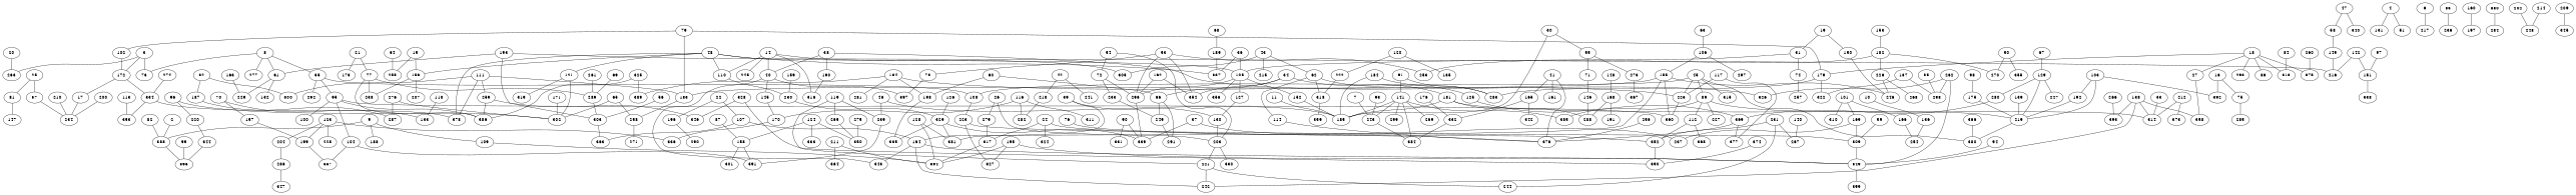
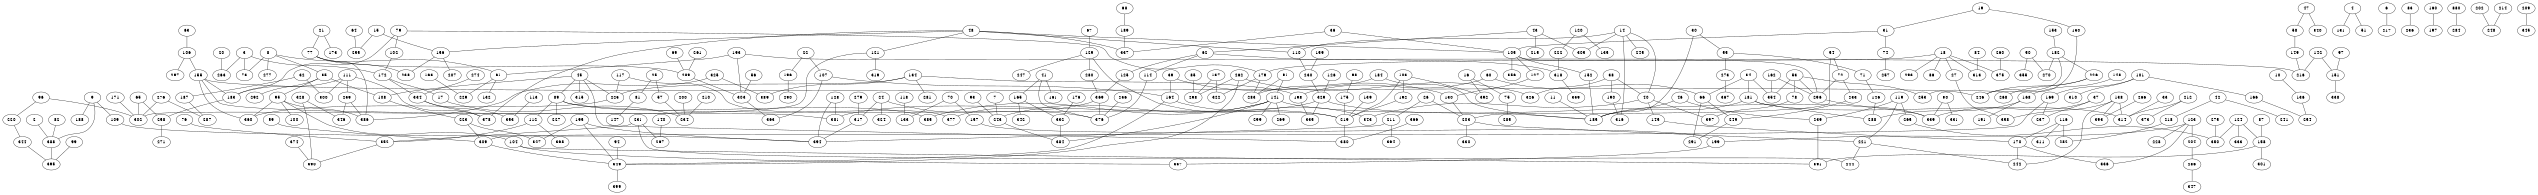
  graph {
    2
    388
    395
    3
    172
    263
    73
    334
    17
    378
    353
    4
    131
    51
    6
    217
    7
    243
    384
    8
    61
    277
    35
    132
    229
    108
    95
    292
    223
    386
    360
    104
    100
    9
    109
    188
    394
    10
    136
    254
    11
    185
    14
    245
    305
    316
    40
    110
    145
    343
    397
    230
    170
    329
    15
    255
    156
    238
    207
    16
    392
    75
    285
    234
    18
    179
    27
    293
    313
    86
    375
    283
    322
    358
    19
    31
    150
    74
    105
    246
    257
    296
    356
    152
    127
    20
    21
    77
    173
    289
    303
    22
    107
    196
    164
    363
    290
    349
    242
    24
    376
    324
    317
    25
    57
    81
    147
    26
    211
    203
    364
    221
    330
    244
    30
    55
    71
    273
    146
    367
    339
    130
    32
    187
    300
    287
    33
    314
    34
    181
    66
    354
    288
    291
    249
    309
    327
    391
    357
    36
    337
    37
    237
    38
    326
    190
    39
    399
    336
    41
    161
    165
    342
    332
    42
    218
    241
    282
    43
    62
    215
    318
    114
    125
    359
    369
    45
    225
    315
    89
    380
    219
    227
    385
    112
    352
    368
    46
    239
    47
    340
    58
    149
    216
    48
    121
    302
    319
    50
    355
    270
    53
    78
    253
    54
    72
    233
    56
    59
    60
    198
    335
    377
    63
    106
    155
    297
    183
    381
    64
    65
    258
    271
    67
    129
    280
    247
    68
    189
    69
    70
    133
    157
    199
    76
    390
    79
    102
    82
    83
    236
    84
    85
    298
    87
    158
    301
    90
    331
    91
    141
    299
    269
    93
    94
    96
    220
    344
    97
    151
    338
    98
    175
    99
    101
    310
    169
    166
    103
    192
    111
    259
    346
    113
    116
    311
    117
    118
    119
    265
    350
    120
    222
    135
    123
    228
    204
    286
    347
    124
    333
    126
    128
    134
    389
    281
    137
    138
    393
    139
    140
    267
    142
    148
    168
    191
    153
    182
    226
    268
    159
    160
    197
    162
    163
    171
    176
    n308 [label=880]
    284
    184
    193
    195
    200
    202
    248
    209
    345
    210
    212
    373
    214
    231
    256
    260
    261
    262
    266
    274
    275
    276
    279
    325
    328
    366
    374
    2 -- 388
    388 -- 395
    3 -- 172
    3 -- 263
    3 -- 73
    172 -- 334
    172 -- 17
    334 -- 378
    334 -- 353
    17 -- 234
    4 -- 131
    4 -- 51
    6 -- 217
    7 -- 243
    243 -- 384
    8 -- 73
    8 -- 61
    8 -- 277
    8 -- 35
    61 -- 132
    61 -- 229
    35 -- 108
    35 -- 95
    35 -- 292
    108 -- 223
    95 -- 386
    95 -- 360
    95 -- 104
    95 -- 100
    223 -- 309
    223 -- 327
    104 -- 391
    104 -- 357
    9 -- 388
    9 -- 109
    9 -- 188
    109 -- 394
    10 -- 136
    136 -- 254
    11 -- 185
    14 -- 245
    14 -- 305
    14 -- 316
    14 -- 40
    14 -- 110
    40 -- 145
    40 -- 343
    40 -- 397
    110 -- 230
    145 -- 170
    230 -- 329
    170 -- 336
    329 -- 339
    329 -- 335
    329 -- 381
    15 -- 255
    15 -- 156
    156 -- 238
    156 -- 207
    16 -- 392
    16 -- 75
    75 -- 285
    18 -- 179
    18 -- 27
    18 -- 293
    18 -- 313
    18 -- 86
    18 -- 375
    179 -- 283
    179 -- 322
    27 -- 358
    19 -- 31
    19 -- 150
    31 -- 74
    31 -- 105
    150 -- 246
    74 -- 257
    105 -- 296
    105 -- 356
    105 -- 152
    105 -- 127
    296 -- 339
    152 -- 185
    127 -- 130
    20 -- 263
    21 -- 77
    21 -- 173
    77 -- 386
    77 -- 238
    77 -- 289
    289 -- 303
    303 -- 363
    22 -- 107
    22 -- 196
    107 -- 164
    107 -- 363
    196 -- 290
    164 -- 343
    164 -- 349
-   164 -- 242
+   170 -- 242
    349 -- 399
    24 -- 376
    24 -- 324
    24 -- 317
    317 -- 394
    25 -- 57
    25 -- 81
    57 -- 234
    81 -- 147
-   26 -- 279
+   26 -- 211
    26 -- 203
    211 -- 394
    211 -- 364
    203 -- 221
    203 -- 330
    221 -- 242
    221 -- 244
    30 -- 185
    30 -- 55
    55 -- 71
    55 -- 273
    71 -- 146
    273 -- 367
    146 -- 288
    130 -- 203
    32 -- 187
    32 -- 300
    187 -- 287
    33 -- 314
    34 -- 181
    34 -- 66
    34 -- 354
    181 -- 185
    181 -- 314
    181 -- 288
    66 -- 291
    66 -- 249
    249 -- 291
    309 -- 349
    36 -- 105
    36 -- 337
    37 -- 339
    37 -- 237
    38 -- 40
    38 -- 326
    38 -- 190
    190 -- 316
    39 -- 164
    39 -- 130
    41 -- 376
    41 -- 161
    41 -- 165
    165 -- 342
    165 -- 332
    332 -- 384
    42 -- 218
    42 -- 241
    218 -- 282
    43 -- 305
    43 -- 62
    43 -- 215
    62 -- 318
    62 -- 114
    62 -- 125
    318 -- 359
    114 -- 376
    125 -- 369
    369 -- 376
    369 -- 377
    45 -- 108
    45 -- 225
    45 -- 315
    45 -- 89
    45 -- 380
    225 -- 360
    89 -- 219
    89 -- 227
    89 -- 385
    89 -- 112
    219 -- 380
    112 -- 352
    112 -- 368
    352 -- 390
    46 -- 185
    46 -- 239
    239 -- 391
    47 -- 340
    47 -- 58
    58 -- 149
    149 -- 216
    48 -- 378
    48 -- 110
    48 -- 156
    48 -- 105
    48 -- 337
    48 -- 121
    121 -- 302
    121 -- 319
    50 -- 355
    50 -- 270
    53 -- 296
    53 -- 354
    53 -- 78
    53 -- 253
    78 -- 397
    54 -- 203
    54 -- 72
    72 -- 296
    72 -- 233
    233 -- 249
    56 -- 303
    59 -- 309
    60 -- 66
    60 -- 198
    198 -- 335
    63 -- 106
    106 -- 155
    106 -- 297
    155 -- 360
    155 -- 246
    155 -- 183
    155 -- 381
    183 -- 258
    64 -- 255
    65 -- 302
    65 -- 258
    258 -- 271
    67 -- 129
    129 -- 219
    129 -- 280
    129 -- 247
    280 -- 369
    68 -- 189
    189 -- 337
    69 -- 289
    70 -- 133
    70 -- 157
    157 -- 199
    199 -- 357
    76 -- 352
    79 -- 179
    79 -- 183
    79 -- 102
    102 -- 172
    82 -- 388
    83 -- 236
    84 -- 313
    85 -- 298
    87 -- 158
    158 -- 391
    158 -- 301
    90 -- 339
    90 -- 331
    91 -- 283
    91 -- 141
    141 -- 243
    141 -- 384
    141 -- 185
    141 -- 385
    141 -- 299
    141 -- 269
    93 -- 243
    94 -- 349
    96 -- 302
    96 -- 220
    220 -- 344
    344 -- 395
    97 -- 151
    151 -- 338
    98 -- 175
    175 -- 219
    99 -- 395
    101 -- 310
    101 -- 169
    101 -- 166
    169 -- 309
    169 -- 237
    166 -- 254
    103 -- 392
    103 -- 219
    103 -- 192
    192 -- 219
    111 -- 378
    111 -- 300
    111 -- 183
    111 -- 259
    259 -- 386
    259 -- 346
    113 -- 353
    116 -- 170
    116 -- 282
    116 -- 311
    117 -- 225
    117 -- 377
    118 -- 133
    119 -- 221
    119 -- 239
    119 -- 265
    265 -- 350
    120 -- 222
    120 -- 135
    222 -- 318
    123 -- 336
    123 -- 199
    123 -- 228
    123 -- 204
    204 -- 286
    286 -- 347
    124 -- 158
    124 -- 350
    124 -- 333
    126 -- 329
    128 -- 394
    128 -- 381
    134 -- 225
    134 -- 198
    134 -- 389
    134 -- 281
    137 -- 322
    137 -- 298
    138 -- 358
    138 -- 242
    138 -- 314
    138 -- 393
    139 -- 219
    140 -- 267
    142 -- 216
    142 -- 151
    148 -- 168
    168 -- 288
    168 -- 191
    153 -- 182
    182 -- 270
    182 -- 253
    182 -- 226
    226 -- 246
    226 -- 268
    159 -- 230
    160 -- 197
    162 -- 296
    162 -- 354
    163 -- 229
    171 -- 302
    176 -- 332
    n308 -- 284
    184 -- 185
    184 -- 283
    193 -- 61
    193 -- 303
    193 -- 216
    195 -- 394
    195 -- 349
    195 -- 327
    200 -- 234
    202 -- 248
    209 -- 345
    210 -- 234
    212 -- 314
    212 -- 373
    214 -- 248
    231 -- 244
    231 -- 352
    231 -- 267
    256 -- 376
    260 -- 375
    261 -- 289
    262 -- 349
    262 -- 326
    262 -- 298
    266 -- 393
    274 -- 334
    275 -- 350
    276 -- 287
    276 -- 302
    279 -- 317
    325 -- 386
    325 -- 389
    328 -- 390
    328 -- 346
    366 -- 380
    374 -- 390
  }
